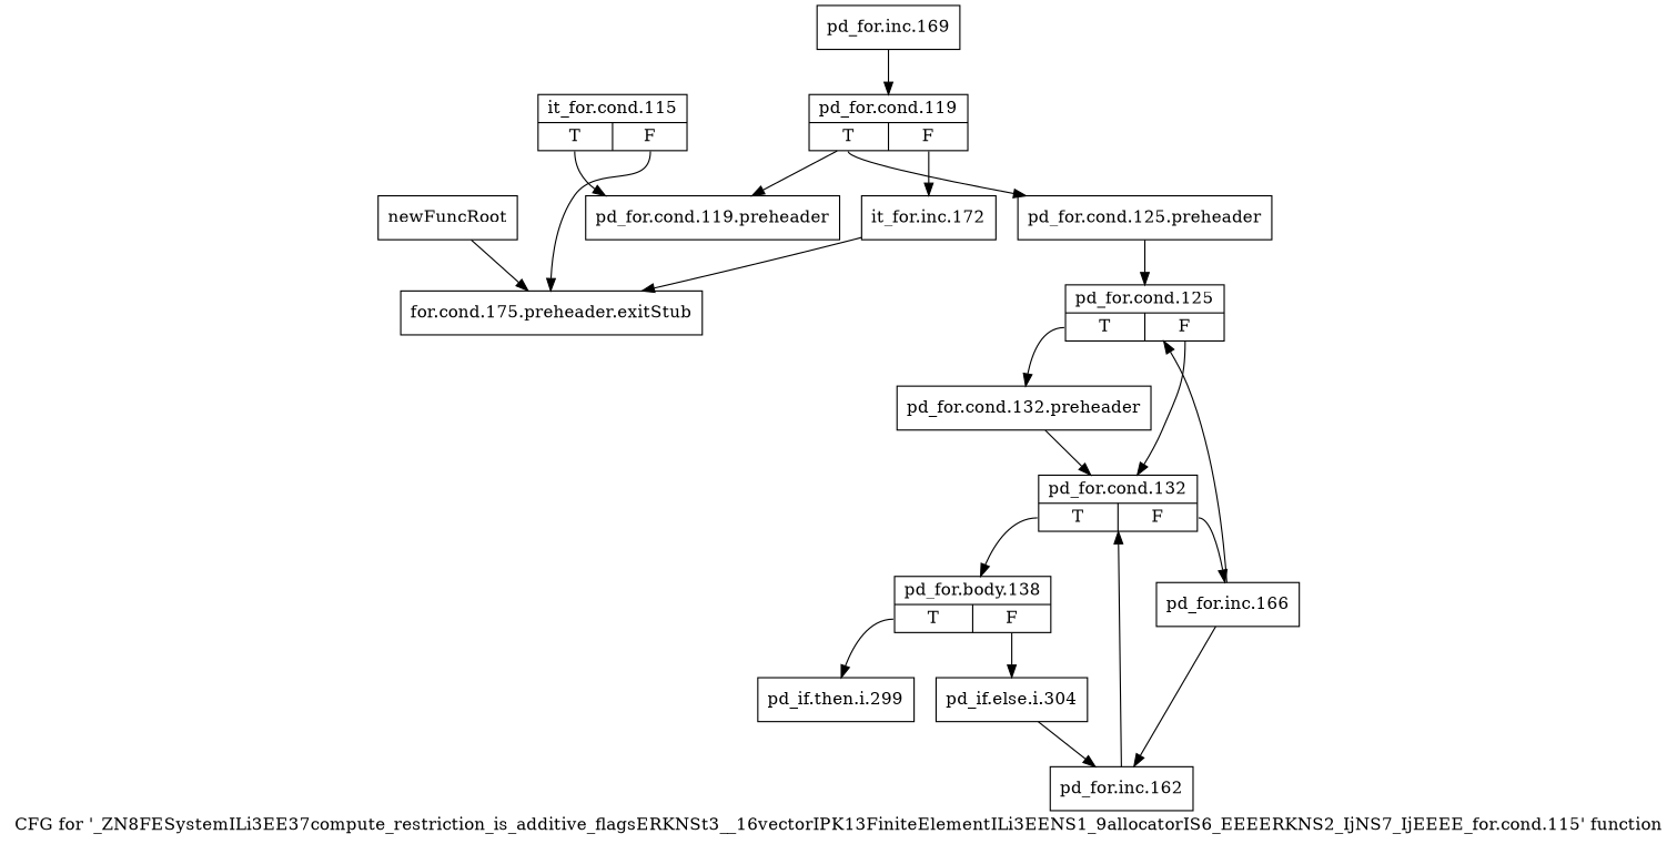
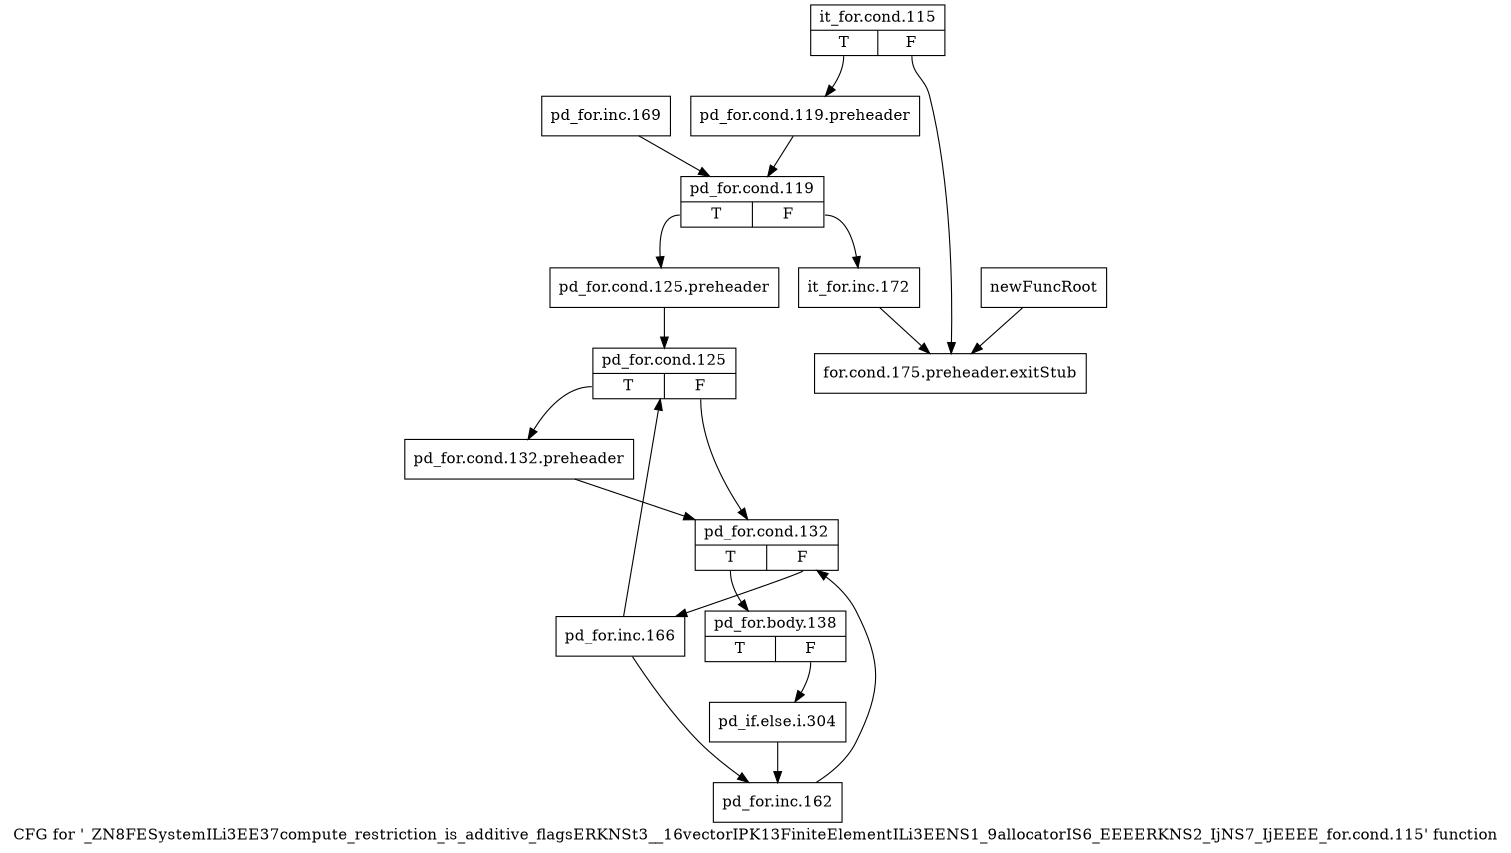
  digraph {
    label="CFG for '_ZN8FESystemILi3EE37compute_restriction_is_additive_flagsERKNSt3__16vectorIPK13FiniteElementILi3EENS1_9allocatorIS6_EEEERKNS2_IjNS7_IjEEEE_for.cond.115' function"
    node [shape=record]
    n1 [label="{newFuncRoot}"]
    n2 [label="{for.cond.175.preheader.exitStub}"]
    n3 [label="{it_for.cond.115|{<s0>T|<s1>F}}"]
    n4 [label="{pd_for.cond.119.preheader}"]
    n5 [label="{pd_for.cond.119|{<s0>T|<s1>F}}"]
    n6 [label="{pd_for.cond.125.preheader}"]
    n7 [label="{it_for.inc.172}"]
    n8 [label="{pd_for.cond.125|{<s0>T|<s1>F}}"]
    n9 [label="{pd_for.cond.132.preheader}"]
    n10 [label="{pd_for.cond.132|{<s0>T|<s1>F}}"]
    n11 [label="{pd_for.inc.169}"]
    n12 [label="{pd_for.body.138|{<s0>T|<s1>F}}"]
    n13 [label="{pd_for.inc.166}"]
-   n14 [label="{pd_if.then.i.299}"]
    n15 [label="{pd_if.else.i.304}"]
    n16 [label="{pd_for.inc.162}"]
    n1 -> n2
    n3 -> n2 [tailport=s1]
    n3 -> n4 [tailport=s0]
-   n5 -> n4
+   n4 -> n5
    n5 -> n6 [tailport=s0]
    n5 -> n7 [tailport=s1]
    n6 -> n8
    n7 -> n2
    n8 -> n9 [tailport=s0]
    n8 -> n10 [tailport=s1]
    n9 -> n10
    n10 -> n12 [tailport=s0]
    n10 -> n13 [tailport=s1]
    n11 -> n5
-   n12 -> n14 [tailport=s0]
    n12 -> n15 [tailport=s1]
    n13 -> n8
    n13 -> n16
    n15 -> n16
    n16 -> n10
  }
